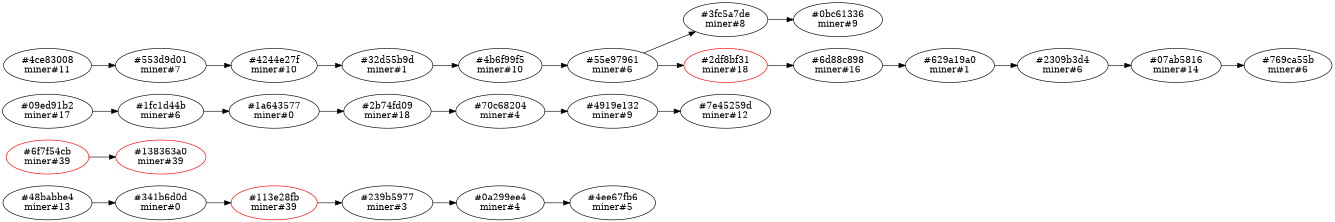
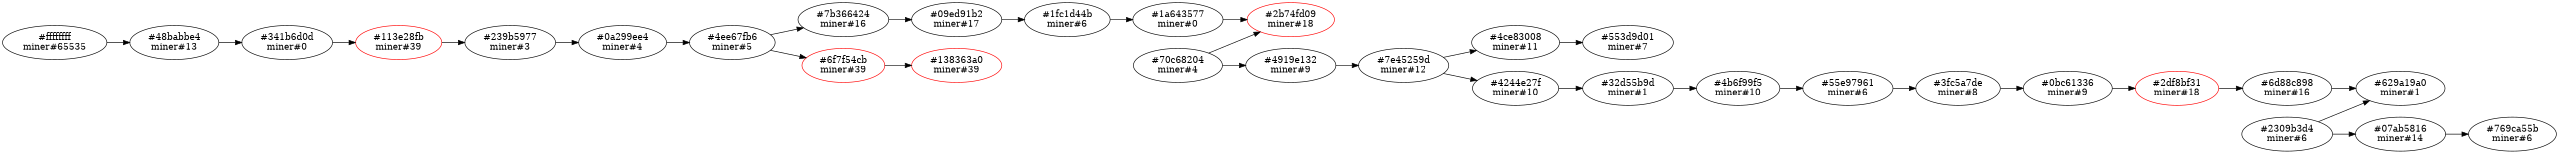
  digraph {
    rankdir=LR
    node [color=black]
+   "#ffffffff\nminer#65535"
    "#48babbe4\nminer#13"
    "#341b6d0d\nminer#0"
    "#113e28fb\nminer#39" [color=red]
    "#239b5977\nminer#3"
    "#0a299ee4\nminer#4"
    "#4ee67fb6\nminer#5"
+   "#7b366424\nminer#16"
    "#6f7f54cb\nminer#39" [color=red]
    "#09ed91b2\nminer#17"
    "#138363a0\nminer#39" [color=red]
    "#1fc1d44b\nminer#6"
    "#1a643577\nminer#0"
-   "#2b74fd09\nminer#18"
+   "#2b74fd09\nminer#18" [color=red]
    "#70c68204\nminer#4"
    "#4919e132\nminer#9"
    "#7e45259d\nminer#12"
    "#4ce83008\nminer#11"
    "#553d9d01\nminer#7"
    "#4244e27f\nminer#10"
    "#32d55b9d\nminer#1"
    "#4b6f99f5\nminer#10"
    "#55e97961\nminer#6"
    "#3fc5a7de\nminer#8"
    "#0bc61336\nminer#9"
    "#2df8bf31\nminer#18" [color=red]
    "#6d88c898\nminer#16"
    "#629a19a0\nminer#1"
    "#2309b3d4\nminer#6"
    "#07ab5816\nminer#14"
    "#769ca55b\nminer#6"
+   "#ffffffff\nminer#65535" -> "#48babbe4\nminer#13"
    "#48babbe4\nminer#13" -> "#341b6d0d\nminer#0"
    "#341b6d0d\nminer#0" -> "#113e28fb\nminer#39"
    "#113e28fb\nminer#39" -> "#239b5977\nminer#3"
    "#239b5977\nminer#3" -> "#0a299ee4\nminer#4"
    "#0a299ee4\nminer#4" -> "#4ee67fb6\nminer#5"
+   "#4ee67fb6\nminer#5" -> "#7b366424\nminer#16"
+   "#4ee67fb6\nminer#5" -> "#6f7f54cb\nminer#39"
+   "#7b366424\nminer#16" -> "#09ed91b2\nminer#17"
    "#6f7f54cb\nminer#39" -> "#138363a0\nminer#39"
    "#09ed91b2\nminer#17" -> "#1fc1d44b\nminer#6"
    "#1fc1d44b\nminer#6" -> "#1a643577\nminer#0"
    "#1a643577\nminer#0" -> "#2b74fd09\nminer#18"
-   "#2b74fd09\nminer#18" -> "#70c68204\nminer#4"
+   "#70c68204\nminer#4" -> "#2b74fd09\nminer#18"
    "#70c68204\nminer#4" -> "#4919e132\nminer#9"
    "#4919e132\nminer#9" -> "#7e45259d\nminer#12"
+   "#7e45259d\nminer#12" -> "#4ce83008\nminer#11"
    "#4ce83008\nminer#11" -> "#553d9d01\nminer#7"
-   "#553d9d01\nminer#7" -> "#4244e27f\nminer#10"
+   "#7e45259d\nminer#12" -> "#4244e27f\nminer#10"
    "#4244e27f\nminer#10" -> "#32d55b9d\nminer#1"
    "#32d55b9d\nminer#1" -> "#4b6f99f5\nminer#10"
    "#4b6f99f5\nminer#10" -> "#55e97961\nminer#6"
    "#55e97961\nminer#6" -> "#3fc5a7de\nminer#8"
    "#3fc5a7de\nminer#8" -> "#0bc61336\nminer#9"
-   "#55e97961\nminer#6" -> "#2df8bf31\nminer#18"
+   "#0bc61336\nminer#9" -> "#2df8bf31\nminer#18"
    "#2df8bf31\nminer#18" -> "#6d88c898\nminer#16"
    "#6d88c898\nminer#16" -> "#629a19a0\nminer#1"
-   "#629a19a0\nminer#1" -> "#2309b3d4\nminer#6"
+   "#2309b3d4\nminer#6" -> "#629a19a0\nminer#1"
    "#2309b3d4\nminer#6" -> "#07ab5816\nminer#14"
    "#07ab5816\nminer#14" -> "#769ca55b\nminer#6"
  }
